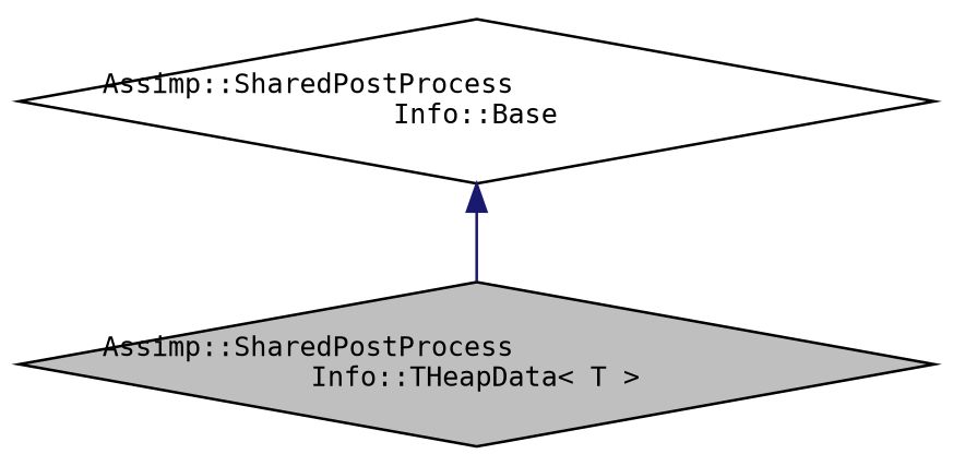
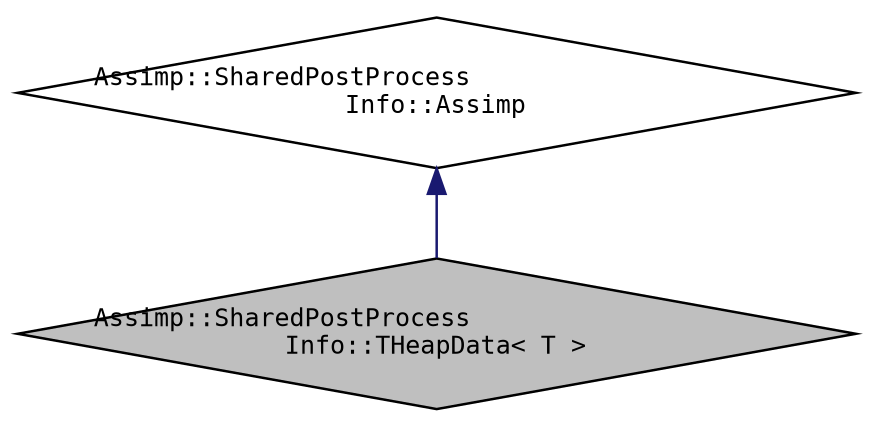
  digraph {
    fontname="DejaVu Sans Mono"
    node [color=black fontname="DejaVu Sans Mono" fontsize=10 shape=diamond style=filled]
    n1 [fillcolor=grey75 fontcolor=black height=0.2 label="Assimp::SharedPostProcess\lInfo::THeapData\< T \>" width=0.4]
-   n2 [fillcolor=white height=0.2 label="Assimp::SharedPostProcess\lInfo::Base" width=0.4]
+   n2 [fillcolor=white height=0.2 label="Assimp::SharedPostProcess\lInfo::Assimp" width=0.4]
    n2 -> n1 [color=midnightblue dir=back fontname="DejaVu Sans Mono" fontsize=10 labelfontname=Helvetica labelfontsize=10 style=solid]
  }
